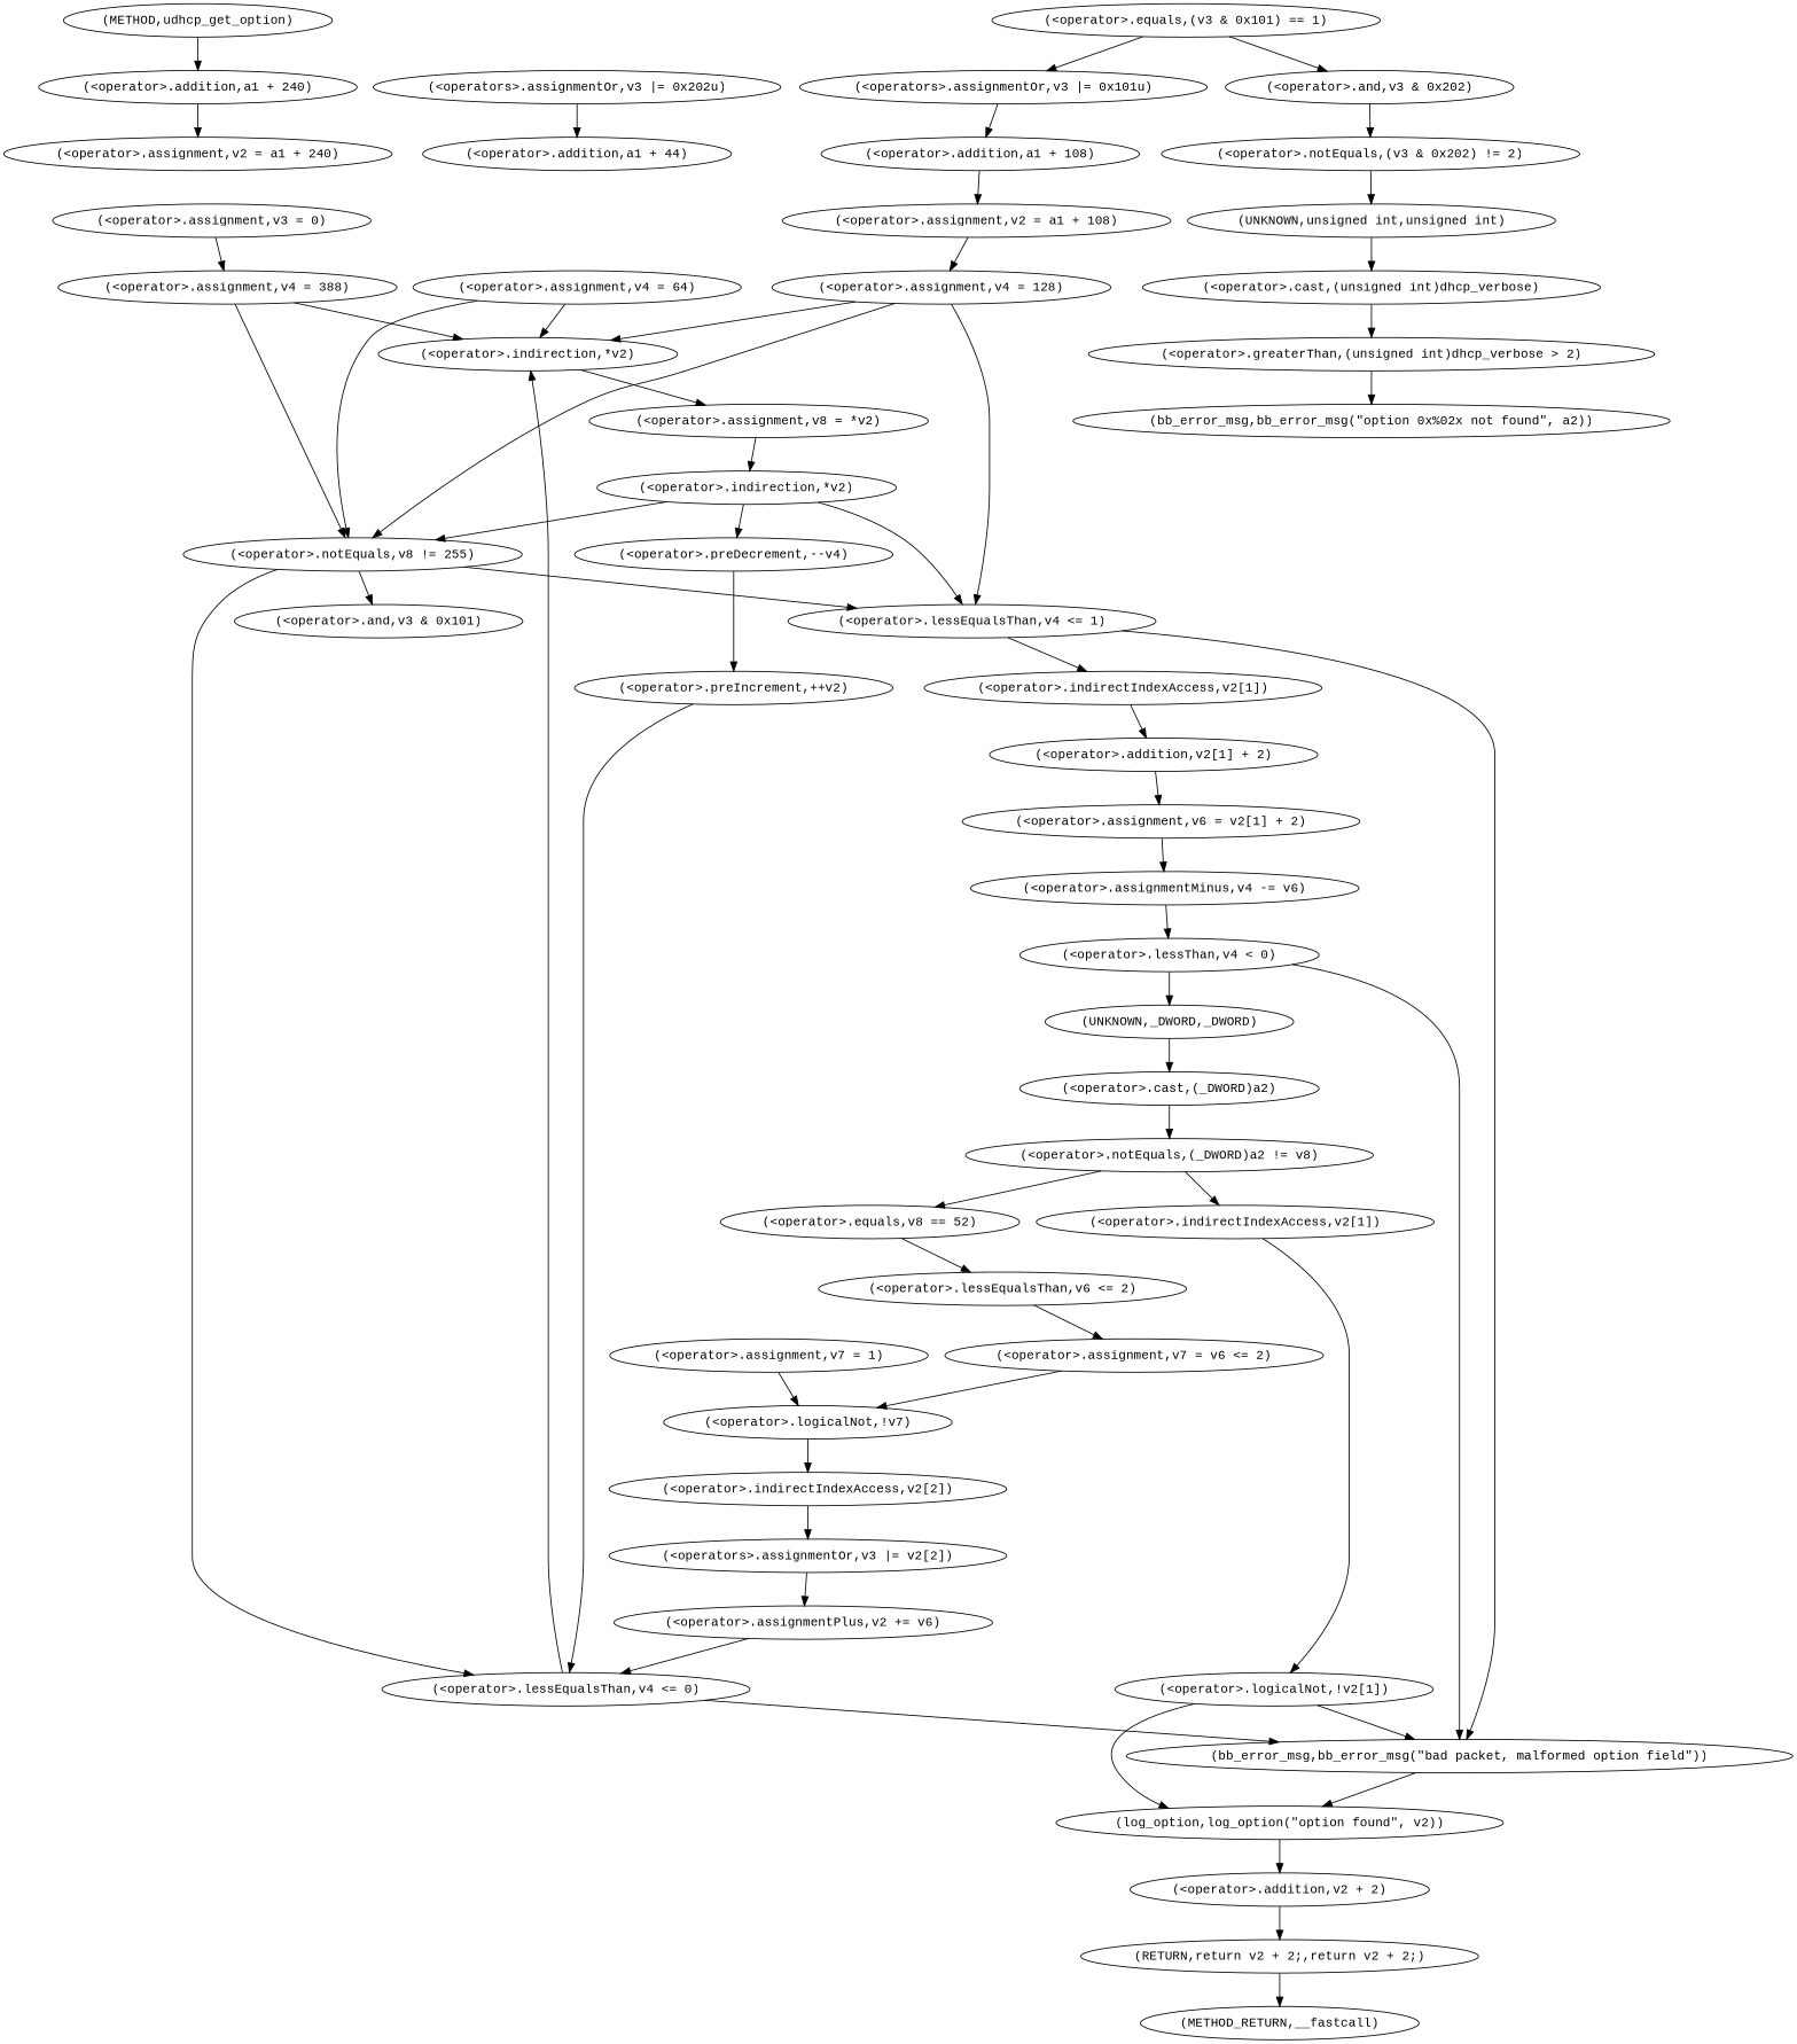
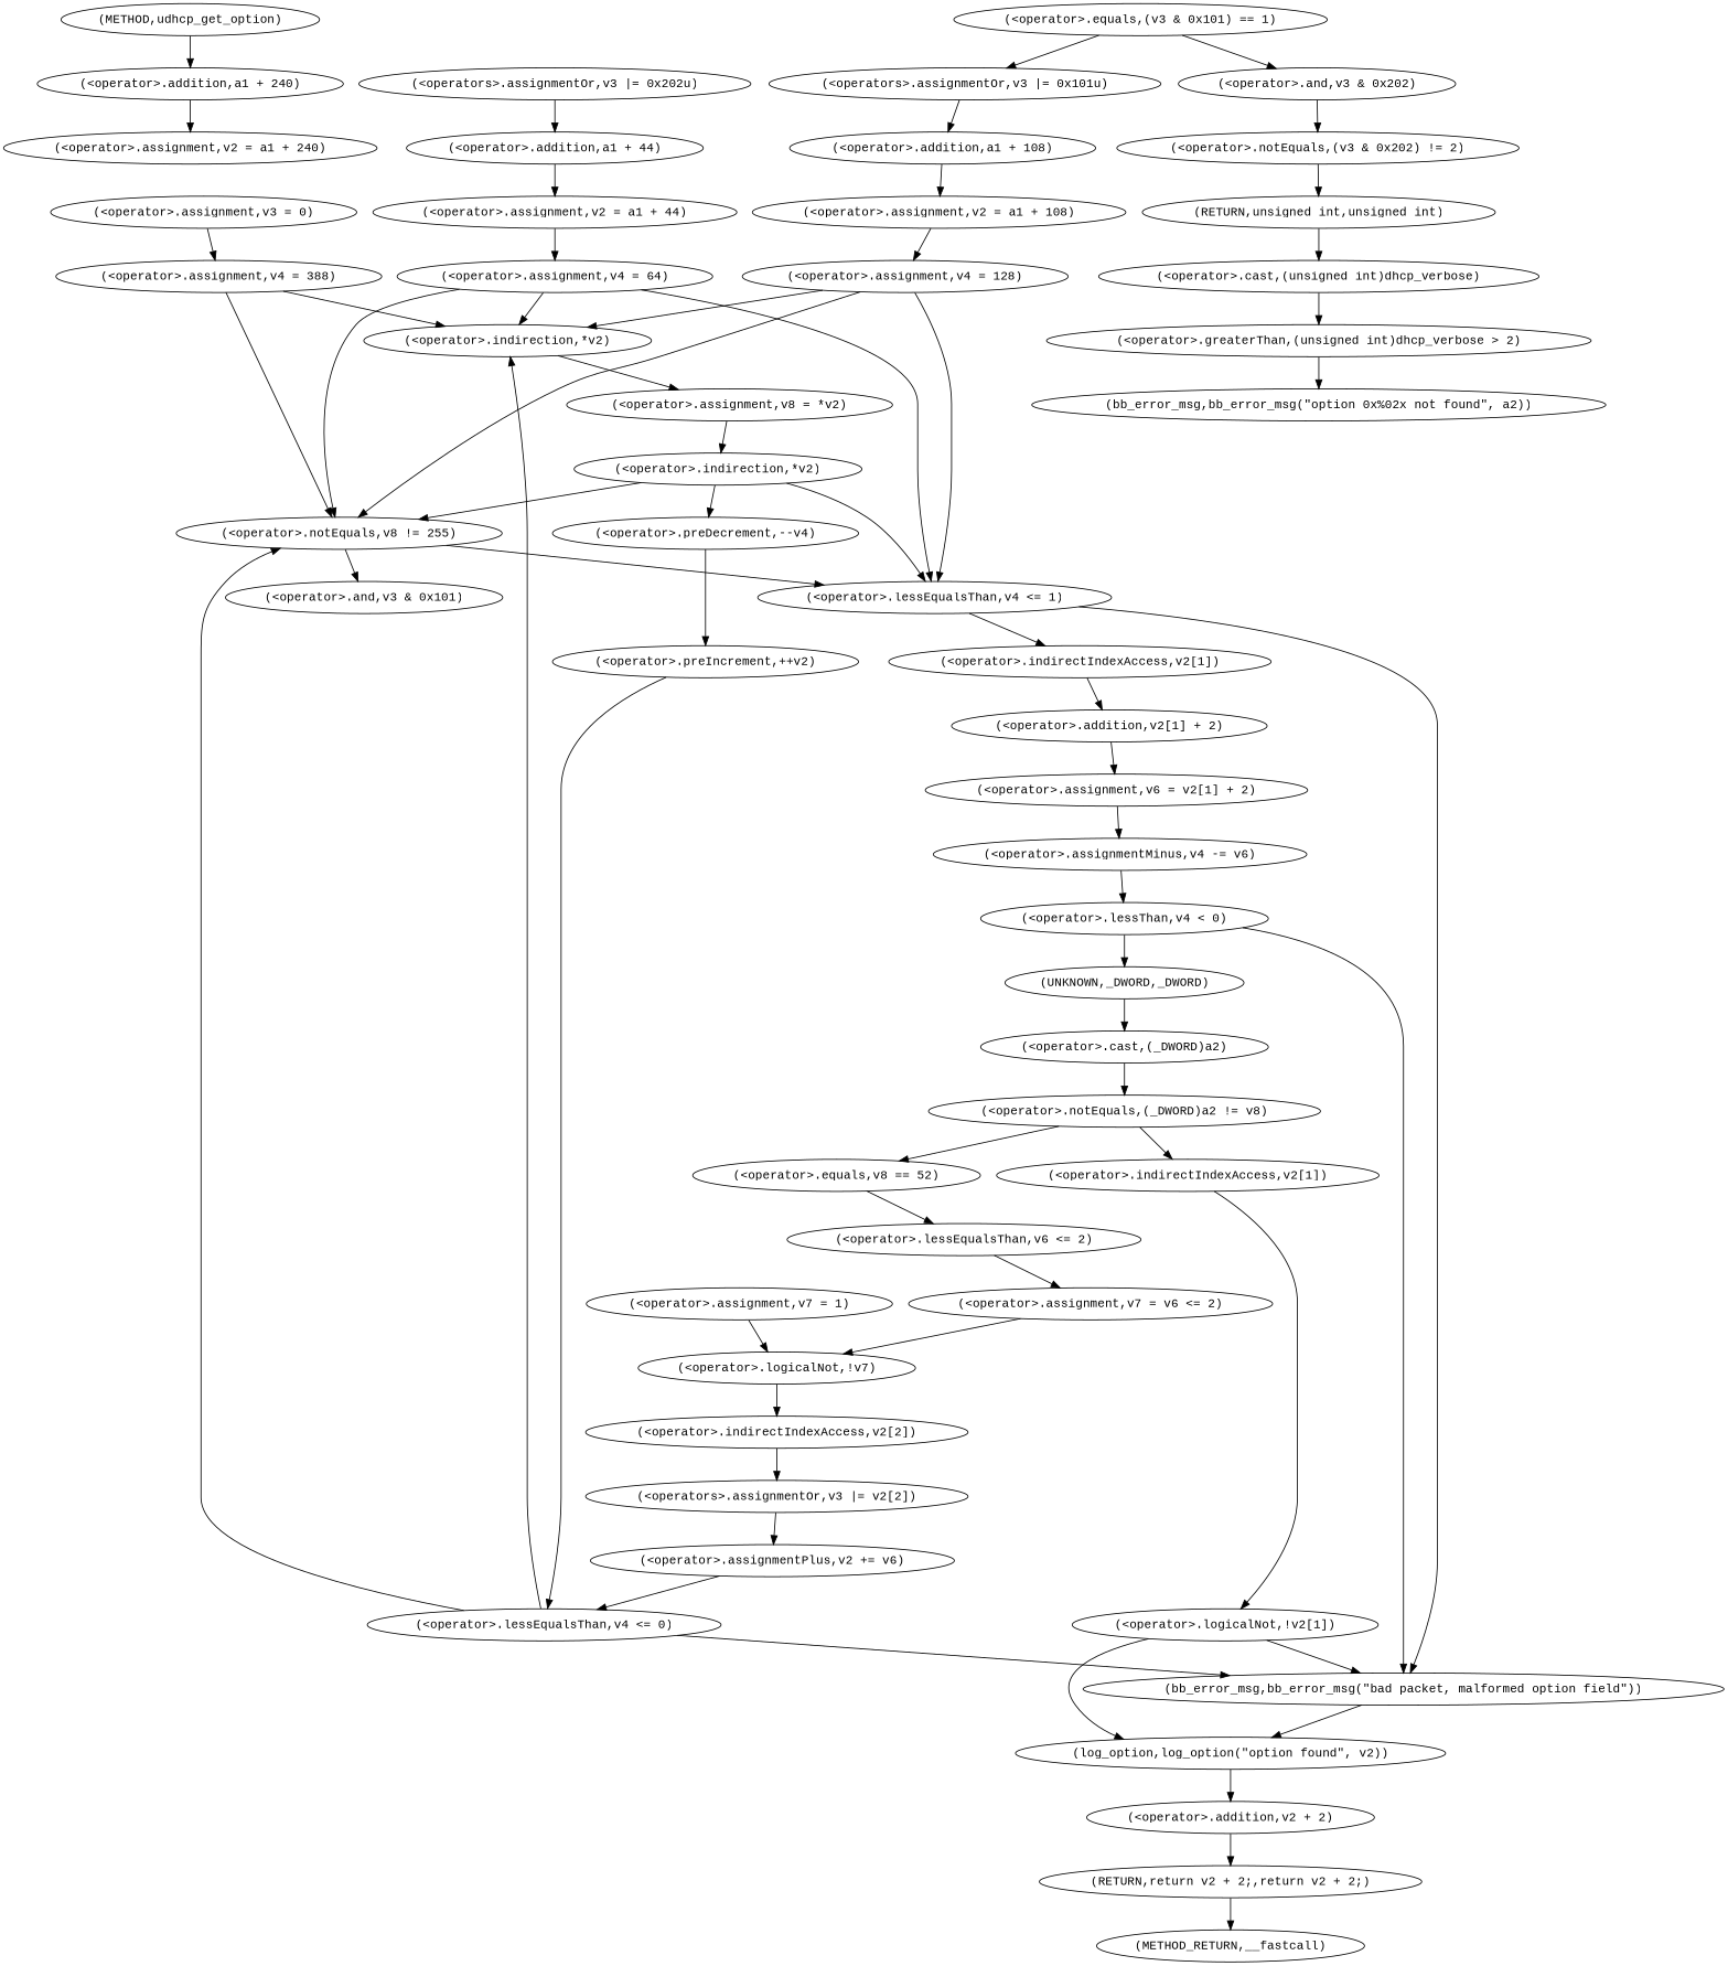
  digraph {
    fontname="Liberation Mono"
    node [fontname="Liberation Mono"]
    edge [fontname="Liberation Mono"]
    n1 [label="(<operator>.assignment,v2 = a1 + 240)"]
    n2 [label="(<operator>.assignment,v3 = 0)"]
    n3 [label="(<operator>.assignment,v4 = 388)"]
    n4 [label="(<operator>.addition,a1 + 240)"]
    n5 [label="(<operator>.indirection,*v2)"]
    n6 [label="(<operator>.notEquals,v8 != 255)"]
    n7 [label="(<operator>.assignment,v8 = *v2)"]
    n8 [label="(<operator>.lessEqualsThan,v4 <= 1)"]
    n9 [label="(<operator>.and,v3 & 0x101)"]
    n10 [label="(bb_error_msg,bb_error_msg(\"bad packet, malformed option field\"))"]
    n11 [label="(<operator>.indirectIndexAccess,v2[1])"]
    n12 [label="(<operator>.indirection,*v2)"]
    n13 [label="(<operator>.preDecrement,--v4)"]
    n14 [label="(<operator>.preIncrement,++v2)"]
    n15 [label="(<operator>.lessEqualsThan,v4 <= 0)"]
    n16 [label="(log_option,log_option(\"option found\", v2))"]
    n17 [label="(<operator>.equals,(v3 & 0x101) == 1)"]
    n18 [label="(<operators>.assignmentOr,v3 |= 0x101u)"]
    n19 [label="(<operator>.and,v3 & 0x202)"]
    n20 [label="(<operator>.addition,a1 + 108)"]
    n21 [label="(<operator>.notEquals,(v3 & 0x202) != 2)"]
    n22 [label="(<operator>.assignment,v2 = a1 + 108)"]
    n23 [label="(<operator>.assignment,v4 = 128)"]
-   n24 [label="(UNKNOWN,unsigned int,unsigned int)"]
+   n24 [label="(RETURN,unsigned int,unsigned int)"]
    n25 [label="(<operator>.cast,(unsigned int)dhcp_verbose)"]
    n26 [label="(<operators>.assignmentOr,v3 |= 0x202u)"]
    n27 [label="(<operator>.addition,a1 + 44)"]
    n28 [label="(<operator>.greaterThan,(unsigned int)dhcp_verbose > 2)"]
    n29 [label="(bb_error_msg,bb_error_msg(\"option 0x%02x not found\", a2))"]
    n30 [label="(METHOD_RETURN,__fastcall)"]
+   n31 [label="(<operator>.assignment,v2 = a1 + 44)"]
    n32 [label="(<operator>.assignment,v4 = 64)"]
    n33 [label="(<operator>.addition,v2[1] + 2)"]
    n34 [label="(<operator>.assignment,v6 = v2[1] + 2)"]
    n35 [label="(<operator>.assignmentMinus,v4 -= v6)"]
    n36 [label="(<operator>.lessThan,v4 < 0)"]
    n37 [label="(UNKNOWN,_DWORD,_DWORD)"]
    n38 [label="(<operator>.cast,(_DWORD)a2)"]
    n39 [label="(<operator>.notEquals,(_DWORD)a2 != v8)"]
    n40 [label="(<operator>.equals,v8 == 52)"]
    n41 [label="(<operator>.indirectIndexAccess,v2[1])"]
    n42 [label="(<operator>.lessEqualsThan,v6 <= 2)"]
    n43 [label="(<operator>.logicalNot,!v2[1])"]
    n44 [label="(<operator>.assignment,v7 = v6 <= 2)"]
    n45 [label="(<operator>.assignment,v7 = 1)"]
    n46 [label="(<operator>.logicalNot,!v7)"]
    n47 [label="(<operator>.indirectIndexAccess,v2[2])"]
    n48 [label="(<operators>.assignmentOr,v3 |= v2[2])"]
    n49 [label="(<operator>.assignmentPlus,v2 += v6)"]
    n50 [label="(<operator>.addition,v2 + 2)"]
    n51 [label="(RETURN,return v2 + 2;,return v2 + 2;)"]
    n52 [label="(METHOD,udhcp_get_option)"]
    n2 -> n3
    n3 -> n5
    n3 -> n6
    n4 -> n1
    n5 -> n7
    n6 -> n8
    n6 -> n9
    n7 -> n12
    n8 -> n10
    n8 -> n11
    n10 -> n16
    n11 -> n33
    n12 -> n6
    n12 -> n8
    n12 -> n13
    n13 -> n14
    n14 -> n15
    n15 -> n5
-   n6 -> n15
+   n15 -> n6
    n15 -> n10
    n16 -> n50
    n17 -> n18
    n17 -> n19
    n18 -> n20
    n19 -> n21
    n20 -> n22
    n21 -> n24
    n22 -> n23
    n23 -> n5
    n23 -> n6
    n23 -> n8
    n24 -> n25
    n25 -> n28
    n26 -> n27
+   n27 -> n31
    n28 -> n29
+   n31 -> n32
    n32 -> n5
    n32 -> n6
+   n32 -> n8
    n33 -> n34
    n34 -> n35
    n35 -> n36
    n36 -> n10
    n36 -> n37
    n37 -> n38
    n38 -> n39
    n39 -> n40
    n39 -> n41
    n40 -> n42
    n41 -> n43
    n42 -> n44
    n43 -> n10
    n43 -> n16
    n44 -> n46
    n45 -> n46
    n46 -> n47
    n47 -> n48
    n48 -> n49
    n49 -> n15
    n50 -> n51
    n51 -> n30
    n52 -> n4
  }
